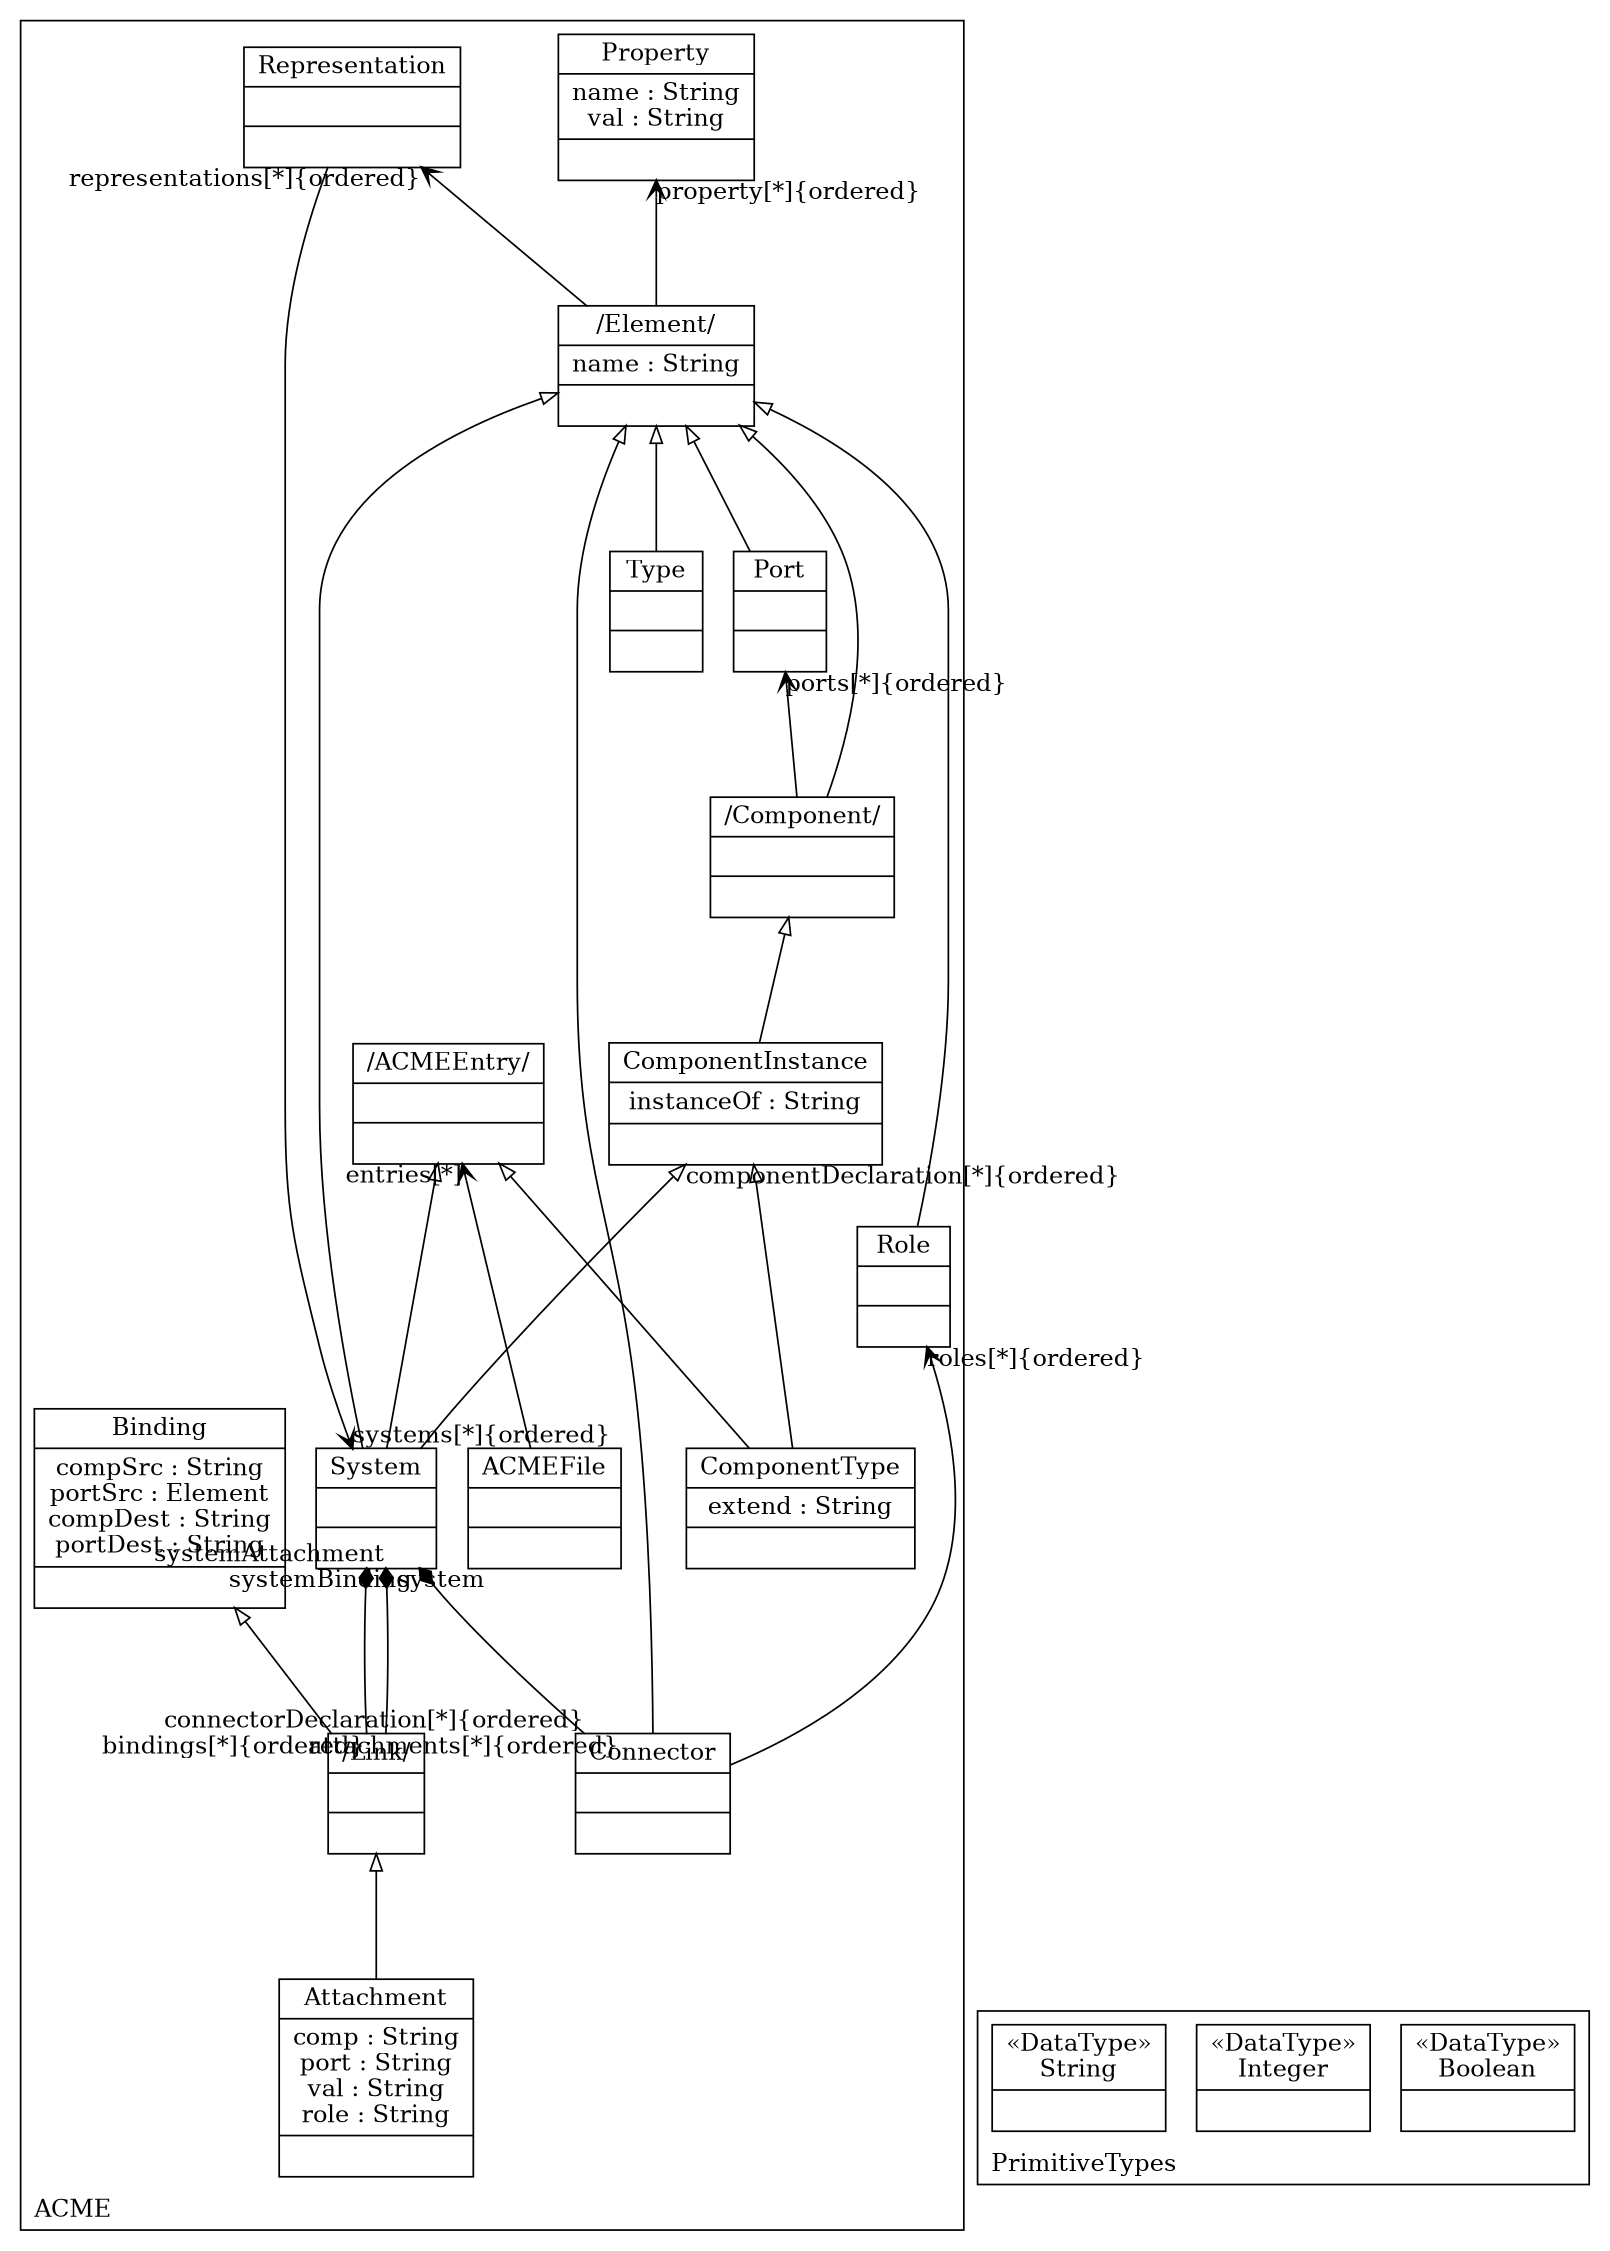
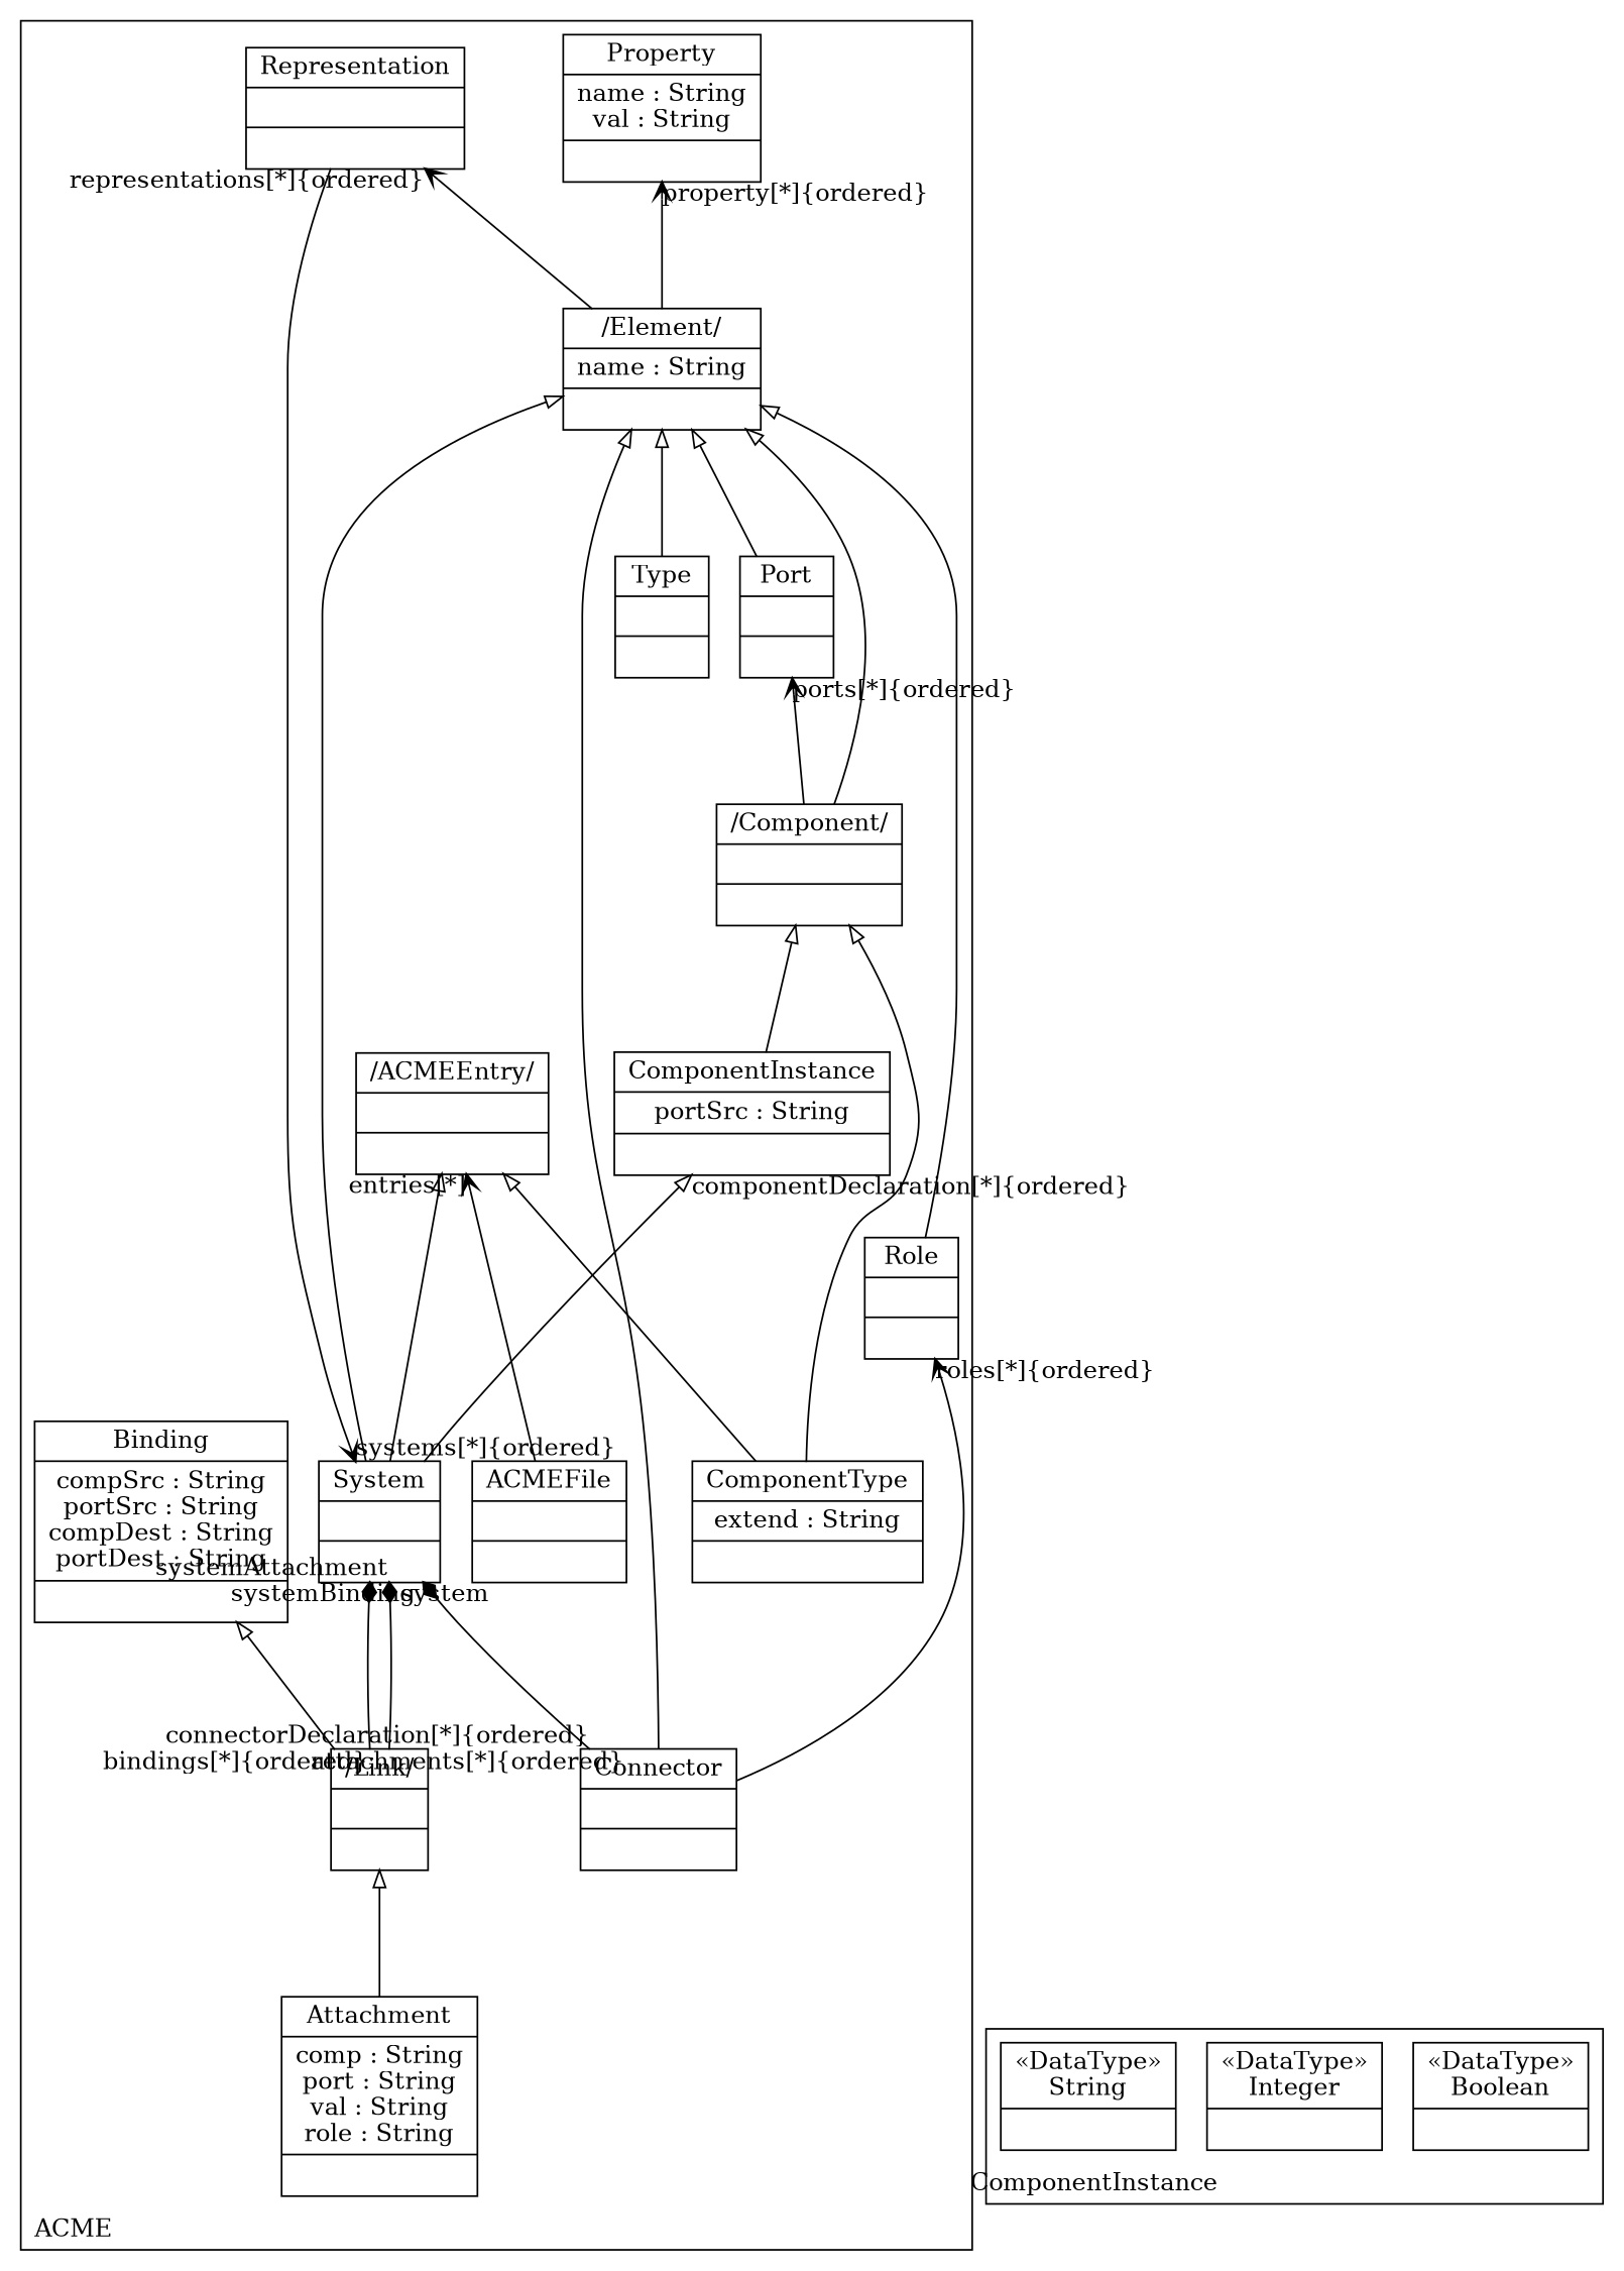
  digraph {
    compound=true
    labeljust=l
    labelloc=t
    nodeSep=0.75
    rankdir=BT
    node [shape=record]
    edge [arrowhead=onormal constraint=true group=Element minlen=2]
    n1 [label="{ACMEFile| | }"]
    n2 [label="{/ACMEEntry/| | }"]
    n3 [label="{/Element/|name : String| }"]
    n4 [label="{Representation| | }"]
    n5 [label="{Property|name : String\nval : String| }"]
    n6 [label="{System| | }"]
    n7 [label="{Type| | }"]
-   n8 [label="{ComponentInstance|instanceOf : String| }"]
+   n8 [label="{ComponentInstance|portSrc : String| }"]
    n9 [label="{/Component/| | }"]
    n10 [label="{Port| | }"]
    n11 [label="{ComponentType|extend : String| }"]
    n12 [label="{Connector| | }"]
    n13 [label="{Role| | }"]
    n14 [label="{/Link/| | }"]
    n15 [label="{Attachment|comp : String\nport : String\nval : String\nrole : String| }"]
-   n16 [label="{Binding|compSrc : String\nportSrc : Element\ncompDest : String\nportDest : String| }"]
+   n16 [label="{Binding|compSrc : String\nportSrc : String\ncompDest : String\nportDest : String| }"]
    n17 [label="{&#171;DataType&#187;\nBoolean|}"]
    n18 [label="{&#171;DataType&#187;\nInteger|}"]
    n19 [label="{&#171;DataType&#187;\nString|}"]
    subgraph cluster_1 {
      color=black
      label=ACME
      n1
      n2
      n3
      n4
      n5
      n6
      n7
      n8
      n9
      n10
      n11
      n12
      n13
      n14
      n15
      n16
    }
    subgraph cluster_2 {
      color=black
-     label=PrimitiveTypes
+     label=ComponentInstance
      n17
      n18
      n19
    }
    n1 -> n2 [arrowhead=vee arrowtail=diamond group=ACMEEntry headlabel="entries[*]"]
    n3 -> n4 [arrowhead=vee arrowtail=diamond group=Representation headlabel="representations[*]{ordered}"]
    n3 -> n5 [arrowhead=vee arrowtail=diamond group=Property headlabel="property[*]{ordered}"]
    n4 -> n6 [arrowhead=vee arrowtail=diamond group=System headlabel="systems[*]{ordered}"]
    n6 -> n2 [group=ACMEEntry]
    n6 -> n3
    n6 -> n8 [arrowtail=diamond group=ComponentInstance headlabel="componentDeclaration[*]{ordered}"]
    n7 -> n3
    n8 -> n9 [group=Component]
    n9 -> n3
    n9 -> n10 [arrowhead=vee arrowtail=diamond group=Port headlabel="ports[*]{ordered}"]
    n10 -> n3
    n11 -> n2 [group=ACMEEntry]
-   n11 -> n8 [group=Component]
+   n11 -> n9 [group=Component]
    n12 -> n3
    n12 -> n6 [arrowhead=diamond arrowtail=none group=System headlabel=system taillabel="connectorDeclaration[*]{ordered}"]
    n12 -> n13 [arrowhead=vee arrowtail=diamond group=Role headlabel="roles[*]{ordered}"]
    n13 -> n3
    n14 -> n6 [arrowhead=diamond arrowtail=none group=System headlabel=systemBinding taillabel="bindings[*]{ordered}"]
    n14 -> n6 [arrowhead=diamond arrowtail=none group=System headlabel=systemAttachment taillabel="attachments[*]{ordered}"]
    n14 -> n16 [group=Link]
    n15 -> n14 [group=Link]
  }
